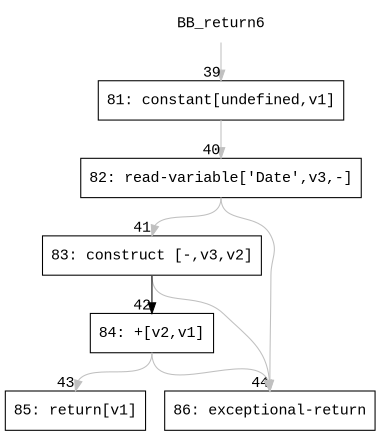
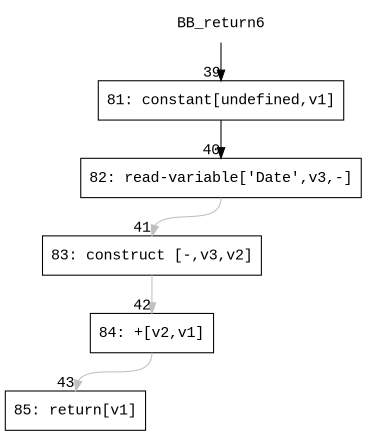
  digraph {
    fontname="Liberation Mono"
    rankdir=TD
    node [fontname="Liberation Mono" shape=record]
    edge [fontname="Liberation Mono" headport=n tailport=s color=gray]
    n1 [label=BB_return6 shape=none]
    n2 [label="{81: constant[undefined,v1]}"]
    n3 [label="{82: read-variable['Date',v3,-]}"]
    n4 [label="{83: construct [-,v3,v2]}"]
-   n5 [label="{86: exceptional-return}"]
    n6 [label="{84: +[v2,v1]}"]
    n7 [label="{85: return[v1]}"]
-   n1 -> n2 [headlabel="    39"]
-   n2 -> n3 [headlabel="      40"]
+   n1 -> n2 [headlabel="    39" color=""]
+   n2 -> n3 [headlabel="      40" color=""]
    n3 -> n4 [headlabel="      41"]
-   n3 -> n5 [headlabel="      44"]
-   n4 -> n5
-   n4 -> n6 [headlabel="      42" color=""]
-   n6 -> n5
+   n4 -> n6 [headlabel="      42"]
    n6 -> n7 [headlabel="      43"]
  }
